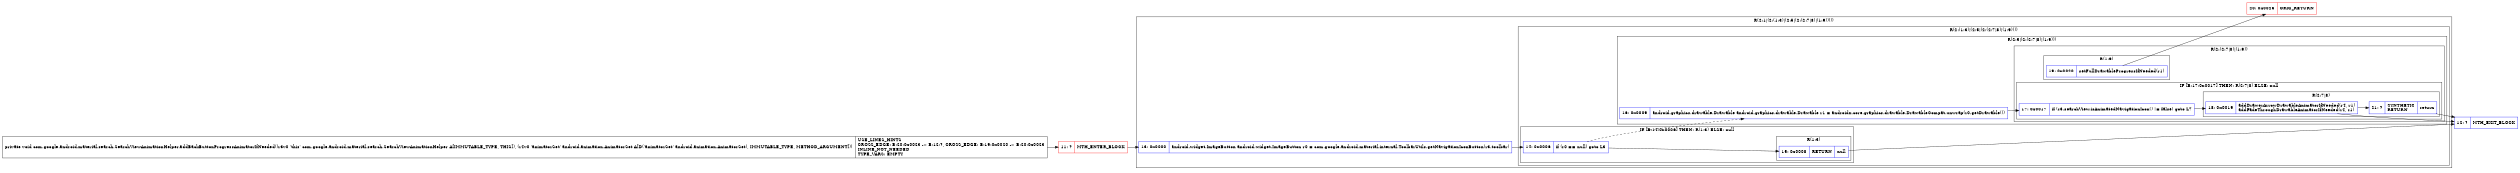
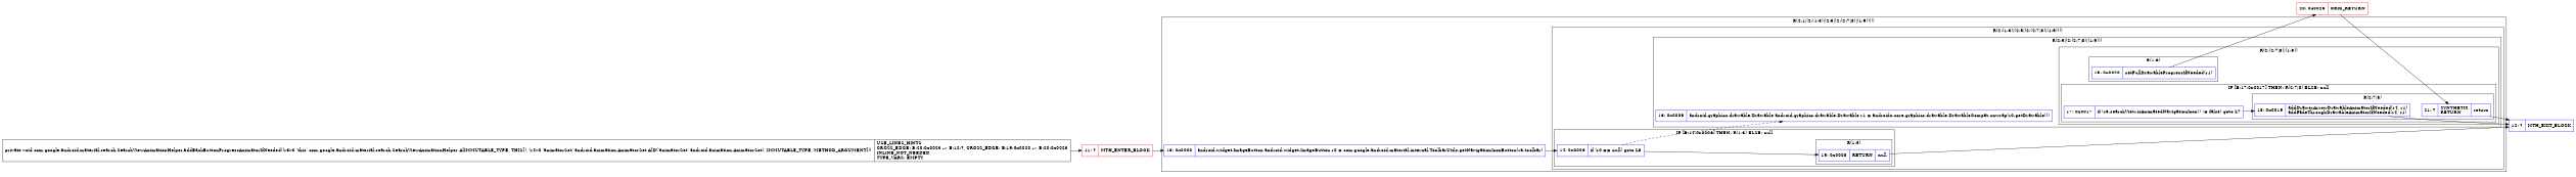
  digraph {
    rankdir=LR
    node [color=blue shape=record]
    n1 [label="{15\:\ 0x0008|RETURN\l|null\l}"]
    n2 [label="{14\:\ 0x0006|if (r0 == null) goto L3\l}"]
    n3 [label="{18\:\ 0x0019|addDrawerArrowDrawableAnimatorIfNeeded(r4, r1)\laddFadeThroughDrawableAnimatorIfNeeded(r4, r1)\l}"]
    n4 [label="{21\:\ ?|SYNTHETIC\lRETURN\l|return\l}"]
    n5 [label="{17\:\ 0x0017|if (r3.searchView.isAnimatedNavigationIcon() != false) goto L7\l}"]
    n6 [label="{19\:\ 0x0020|setFullDrawableProgressIfNeeded(r1)\l}"]
    n7 [label="{16\:\ 0x0009|android.graphics.drawable.Drawable android.graphics.drawable.Drawable r1 = androidx.core.graphics.drawable.DrawableCompat.unwrap(r0.getDrawable())\l}"]
    n8 [label="{13\:\ 0x0000|android.widget.ImageButton android.widget.ImageButton r0 = com.google.android.material.internal.ToolbarUtils.getNavigationIconButton(r3.toolbar)\l}"]
    n9 [label="{12\:\ ?|MTH_EXIT_BLOCK\l}"]
    n10 [color=red label="{20\:\ 0x0023|ORIG_RETURN\l}"]
    n11 [color=red label="{11\:\ ?|MTH_ENTER_BLOCK\l}"]
    n12 [label="{private void com.google.android.material.search.SearchViewAnimationHelper.addBackButtonProgressAnimatorIfNeeded((r3v0 'this' com.google.android.material.search.SearchViewAnimationHelper A[IMMUTABLE_TYPE, THIS]), (r4v0 'animatorSet' android.animation.AnimatorSet A[D('animatorSet' android.animation.AnimatorSet), IMMUTABLE_TYPE, METHOD_ARGUMENT]))  | USE_LINES_HINTS\lCROSS_EDGE: B:20:0x0023 \-\> B:12:?, CROSS_EDGE: B:19:0x0020 \-\> B:20:0x0023\lINLINE_NOT_NEEDED\lTYPE_VARS: EMPTY\l}" color=""]
    subgraph cluster_1 {
      label="R(2:1|(2:(1:3)|(2:5|(2:(2:7|8)|(1:9)))))"
      n8
      subgraph cluster_2 {
        label="R(2:(1:3)|(2:5|(2:(2:7|8)|(1:9))))"
        subgraph cluster_3 {
          label="IF [B:14:0x0006] THEN: R(1:3) ELSE: null"
          n2
          subgraph cluster_4 {
            label="R(1:3)"
            n1
          }
        }
        subgraph cluster_5 {
          label="R(2:5|(2:(2:7|8)|(1:9)))"
          n7
          subgraph cluster_6 {
            label="R(2:(2:7|8)|(1:9))"
            subgraph cluster_7 {
              label="IF [B:17:0x0017] THEN: R(2:7|8) ELSE: null"
              n5
              subgraph cluster_8 {
                label="R(2:7|8)"
                n3
                n4
              }
            }
            subgraph cluster_9 {
              label="R(1:9)"
              n6
            }
          }
        }
      }
    }
    n1 -> n9
    n2 -> n1
    n2 -> n7 [style=dashed]
-   n3 -> n4
+   n10 -> n4
    n3 -> n9
    n4 -> n9
    n5 -> n3
    n6 -> n10
-   n7 -> n5
    n8 -> n2
    n11 -> n8
    n12 -> n11
  }
